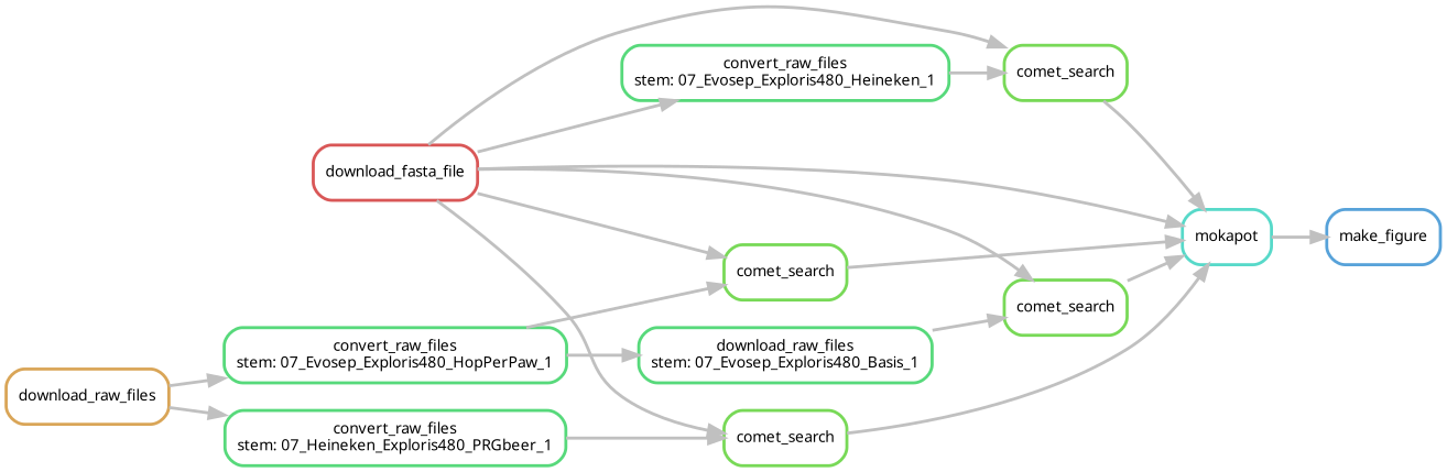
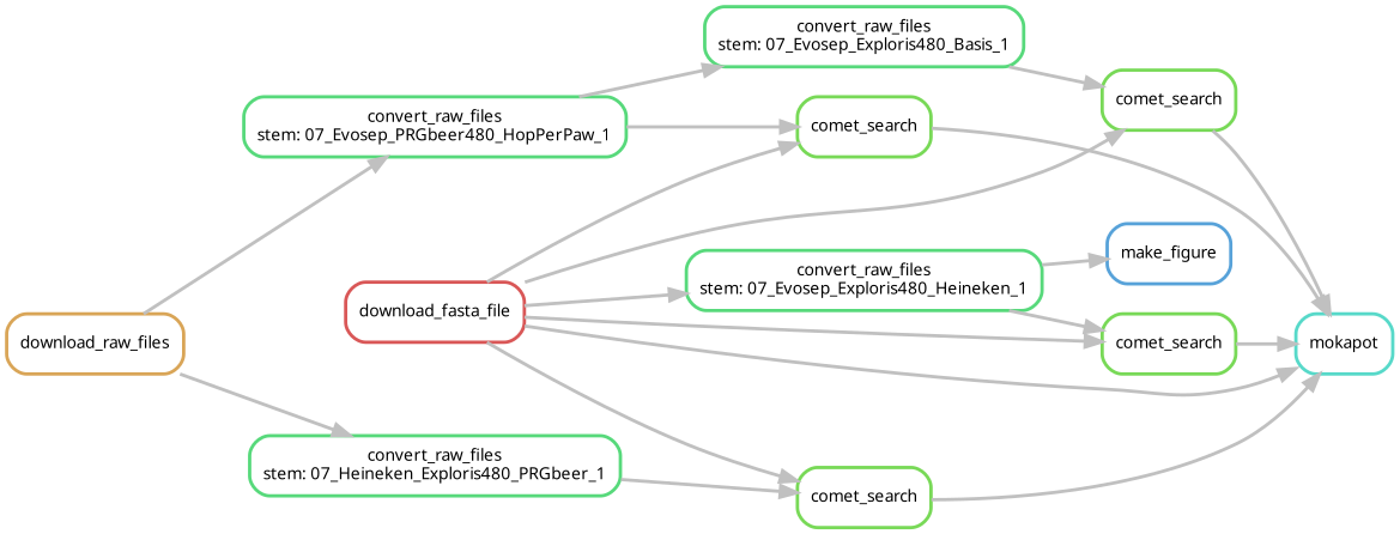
  digraph {
    bgcolor=white
    rankdir=LR
    node [color="0.29 0.6 0.85" fontname=sans fontsize=10 penwidth=2 shape=box style=rounded]
    edge [color=grey penwidth=2]
    n1 [color="0.57 0.6 0.85" label=make_figure]
    n2 [color="0.48 0.6 0.85" label=mokapot]
    n3 [color="0.00 0.6 0.85" label=download_fasta_file]
    n4 [label=comet_search]
    n5 [label=comet_search]
    n6 [label=comet_search]
    n7 [label=comet_search]
    n8 [color="0.38 0.6 0.85" label="convert_raw_files\nstem: 07_Evosep_Exploris480_Heineken_1"]
-   n9 [color="0.38 0.6 0.85" label="download_raw_files\nstem: 07_Evosep_Exploris480_Basis_1"]
+   n9 [color="0.38 0.6 0.85" label="convert_raw_files\nstem: 07_Evosep_Exploris480_Basis_1"]
    n10 [color="0.10 0.6 0.85" label=download_raw_files]
-   n11 [color="0.38 0.6 0.85" label="convert_raw_files\nstem: 07_Evosep_Exploris480_HopPerPaw_1"]
+   n11 [color="0.38 0.6 0.85" label="convert_raw_files\nstem: 07_Evosep_PRGbeer480_HopPerPaw_1"]
    n12 [color="0.38 0.6 0.85" label="convert_raw_files\nstem: 07_Heineken_Exploris480_PRGbeer_1"]
-   n2 -> n1
+   n8 -> n1
    n3 -> n2
    n3 -> n4
    n3 -> n5
    n3 -> n6
    n3 -> n7
    n3 -> n8
    n4 -> n2
    n5 -> n2
    n6 -> n2
    n7 -> n2
    n8 -> n5
    n9 -> n4
    n10 -> n11
    n10 -> n12
    n11 -> n6
    n11 -> n9
    n12 -> n7
  }
